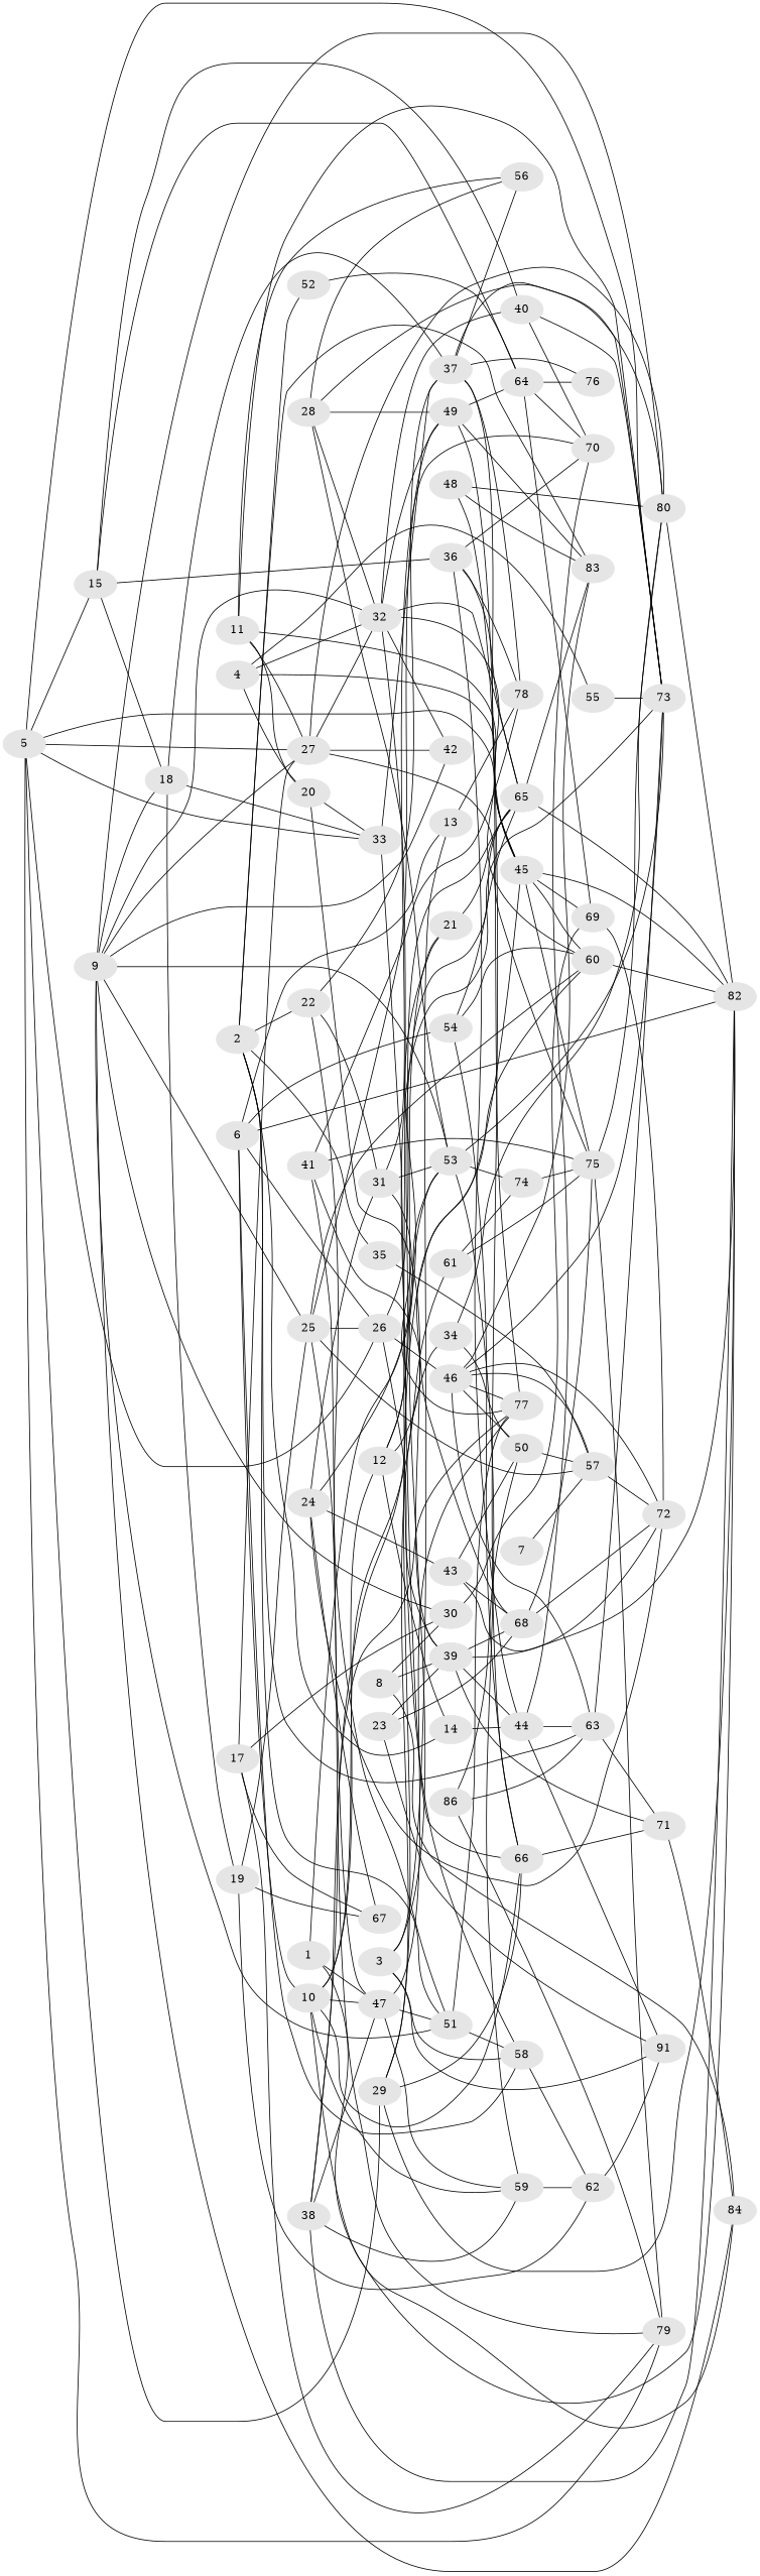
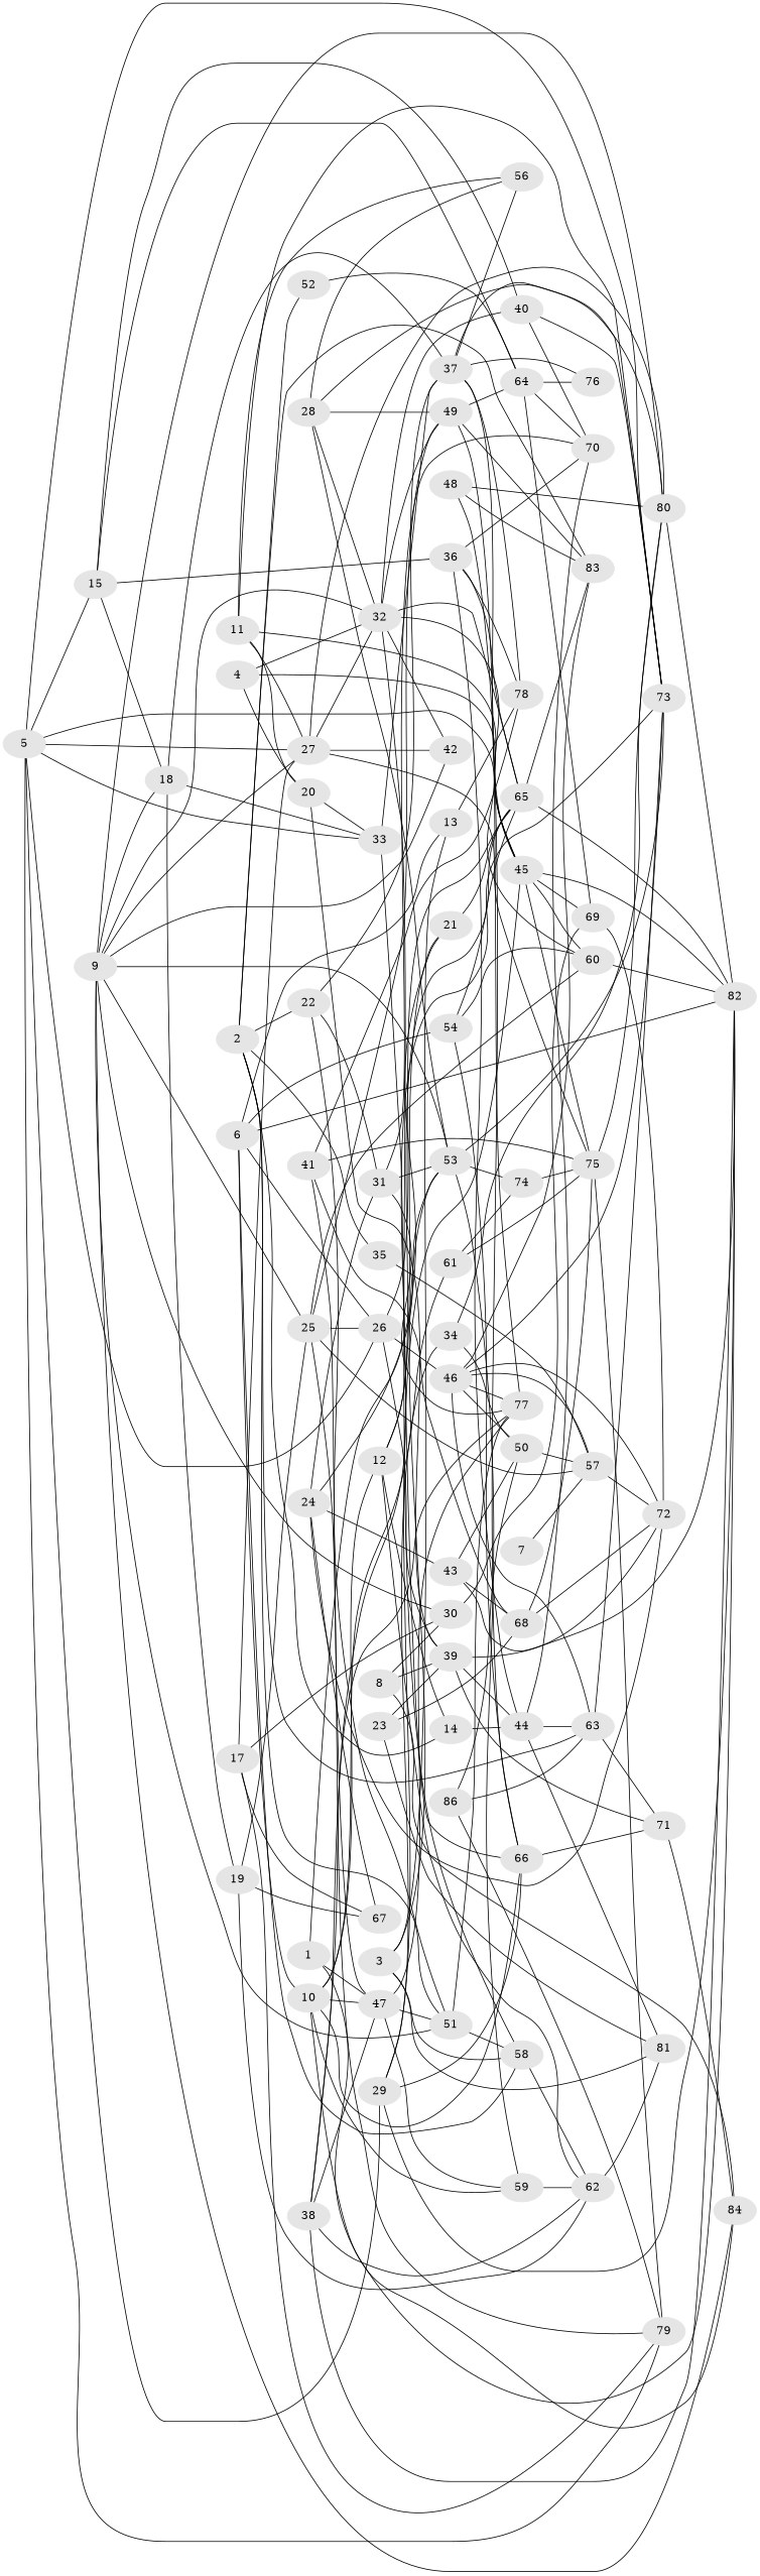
  graph {
    rankdir=LR
    node [color=gray90 style=filled]
    edge [weight=1.0]
    1
    21
    47
    84
    65
    51
    59
    77
    2
    14
    22
    35
    52
    63
    83
    7
    57
    44
    37
    31
    58
    64
    73
    71
    3
    13
    53
-   81 [label=91]
+   81
    78
    74
    62
    4
    20
    32
    45
-   55
    33
    39
    42
    40
    49
    60
    82
    75
    69
    5
    15
    26
    27
    29
    79
    18
    36
    46
    80
    66
    34
    6
    10
    54
    12
    61
    72
    8
    30
    68
    9
    25
    19
    11
    56
    70
    76
    n74 [label=86]
    50
    17
    67
    23
    24
    43
    28
    38
    41
    48
    1 -- 21
    1 -- 47
    1 -- 84
    21 -- 65
    47 -- 51
    47 -- 59
    47 -- 77
    65 -- 83
    65 -- 82
    51 -- 77
    51 -- 58 [weight=2.0]
    59 -- 62
    2 -- 51
    2 -- 14
    2 -- 22
    2 -- 35
    2 -- 52
    2 -- 63
    2 -- 83
    14 -- 44
    22 -- 51
    22 -- 37
    22 -- 31
    35 -- 57
    52 -- 64
    63 -- 73 [weight=2.0]
    63 -- 71
    7 -- 57
    57 -- 72
    44 -- 63
    44 -- 81
    44 -- 70
    37 -- 78
    37 -- 45
    37 -- 80
    37 -- 56
    37 -- 76
    31 -- 77
    31 -- 53
    31 -- 70
    58 -- 62
    64 -- 69
    64 -- 70
    64 -- 76
    71 -- 84
    3 -- 58
    3 -- 13
    3 -- 53
    3 -- 81
    13 -- 78
    53 -- 59
    53 -- 73
    53 -- 74 [weight=2.0]
    74 -- 75
    62 -- 81
    4 -- 20
    4 -- 32
    4 -- 45
-   4 -- 55
    20 -- 33
    20 -- 39
    32 -- 65
    32 -- 58
    32 -- 45
    32 -- 42 [weight=2.0]
    32 -- 40
    32 -- 49
    45 -- 60
    45 -- 82
    45 -- 75
    45 -- 69
-   55 -- 73 [weight=2.0]
    33 -- 37
    33 -- 66
    39 -- 44
    39 -- 71
    39 -- 72
-   39 -- 68
    40 -- 73
    40 -- 70
    49 -- 77
    49 -- 83
    49 -- 64
    60 -- 82
    75 -- 79
    75 -- 80
    69 -- 72
    5 -- 73
    5 -- 33
    5 -- 60
    5 -- 15 [weight=2.0]
    5 -- 26
    5 -- 27
    5 -- 29
    5 -- 79
    15 -- 64
    15 -- 40
    15 -- 18
    15 -- 36
    26 -- 65
    26 -- 39
    26 -- 46
    27 -- 32
    27 -- 42
    27 -- 75
    27 -- 80
    29 -- 45 [weight=2.0]
    29 -- 82
    29 -- 66
    29 -- 34
    18 -- 37
    18 -- 33
    18 -- 19
    36 -- 65
    36 -- 44
    36 -- 78
    36 -- 70
    46 -- 77
    46 -- 63
    46 -- 83
    46 -- 57
    46 -- 73
    46 -- 72
    46 -- 50
    80 -- 82
    66 -- 71
    34 -- 80
    34 -- 50
    6 -- 58
    6 -- 13
    6 -- 82
    6 -- 26
    6 -- 10
    6 -- 54
    10 -- 47
    10 -- 59
    10 -- 82
    10 -- 66
    10 -- 12
    10 -- 61
    54 -- 65
    54 -- 60
    54 -- 66
    12 -- 21
    12 -- 65
    12 -- 14
-   12 -- 60
+   12 -- 62
    61 -- 74
    61 -- 75
    8 -- 84
    8 -- 39
    8 -- 30
    30 -- 69
    68 -- 75
    68 -- 72
    9 -- 84
    9 -- 51 [weight=2.0]
    9 -- 53
    9 -- 32
    9 -- 42
    9 -- 27
    9 -- 18
    9 -- 80
    9 -- 30
    9 -- 25
    25 -- 57
    25 -- 49
    25 -- 60
    25 -- 26
    25 -- 79
    19 -- 62
    19 -- 25
    19 -- 67
    11 -- 73
    11 -- 20
    11 -- 45
    11 -- 27
    11 -- 56
    n74 -- 63
    n74 -- 79
    n74 -- 50
    50 -- 57
    17 -- 27
    17 -- 79
    17 -- 30
    17 -- 67
    23 -- 81
    23 -- 39
    23 -- 68
    24 -- 31
    24 -- 53
    24 -- 72
    24 -- 67
    24 -- 43
    43 -- 82
    43 -- 68
    43 -- 50
    28 -- 73
    28 -- 53
    28 -- 32
    28 -- 49
    28 -- 56
    38 -- 47
    38 -- 77
    38 -- 73
-   38 -- 59
+   38 -- 62
    38 -- 82
    41 -- 47
    41 -- 78
    41 -- 75
    41 -- 68
    48 -- 83
    48 -- 80
    48 -- 66
  }
